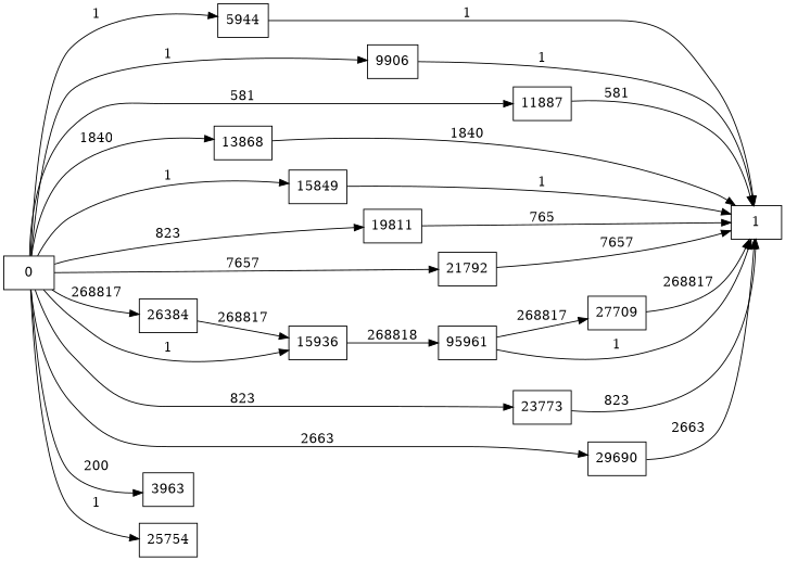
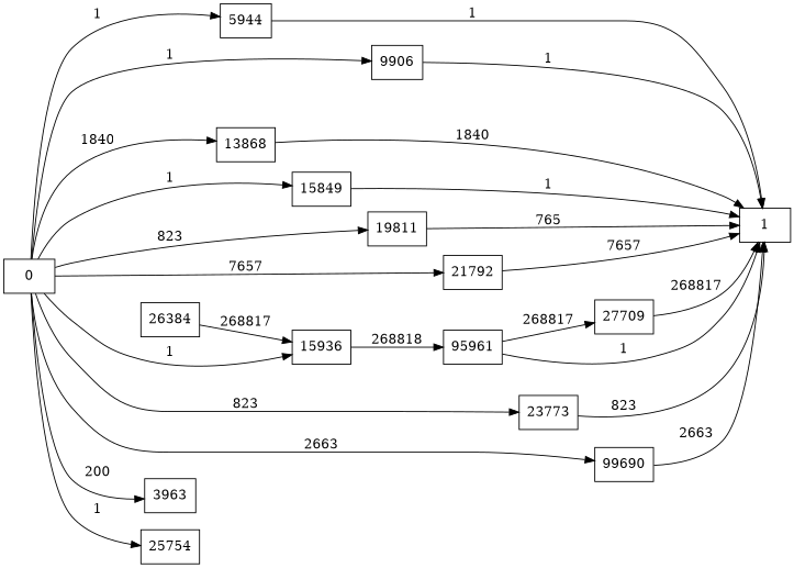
  digraph {
    rankdir=LR
    node [shape=rectangle]
    5944
    1
    9906
-   11887
    13868
    15849
    n7 [label=95961]
    15936
    27709
    19811
    21792
    23773
    26384
-   29690
+   29690 [label=99690]
    0
    3963
    25754
    5944 -> 1 [label=1]
    9906 -> 1 [label=1]
-   11887 -> 1 [label=581]
    13868 -> 1 [label=1840]
    15849 -> 1 [label=1]
    n7 -> 1 [label=1]
    n7 -> 27709 [label=268817]
    15936 -> n7 [label=268818]
    27709 -> 1 [label=268817]
    19811 -> 1 [label=765]
    21792 -> 1 [label=7657]
    23773 -> 1 [label=823]
    26384 -> 15936 [label=268817]
    29690 -> 1 [label=2663]
    0 -> 5944 [label=1]
    0 -> 9906 [label=1]
-   0 -> 11887 [label=581]
    0 -> 13868 [label=1840]
    0 -> 15849 [label=1]
    0 -> 15936 [label=1]
    0 -> 19811 [label=823]
    0 -> 21792 [label=7657]
    0 -> 23773 [label=823]
-   0 -> 26384 [label=268817]
    0 -> 29690 [label=2663]
    0 -> 3963 [label=200]
    0 -> 25754 [label=1]
  }
